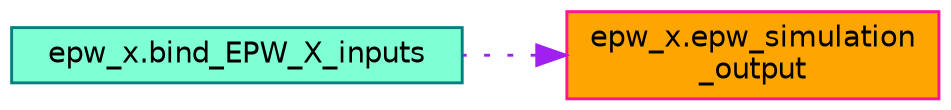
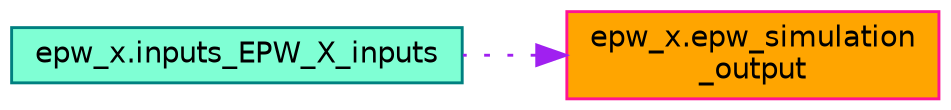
  digraph {
    rankdir=RL
    node [fontname=Helvetica fontsize=10 shape=box style=filled]
    n1 [color=deeppink fillcolor=orange fontcolor=black height=0.2 label="epw_x.epw_simulation\l_output" width=0.4]
-   n2 [color=teal fillcolor=aquamarine height=0.2 label="epw_x.bind_EPW_X_inputs" width=0.4]
+   n2 [color=teal fillcolor=aquamarine height=0.2 label="epw_x.inputs_EPW_X_inputs" width=0.4]
    n1 -> n2 [color=purple dir=back fontname=Helvetica fontsize=10 labelfontname=Helvetica labelfontsize=10 style=dotted]
  }
